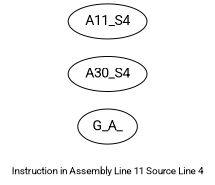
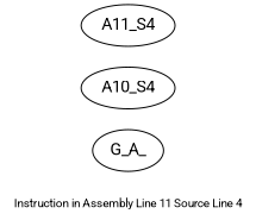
  digraph {
    fontsize=10
    label="Instruction in Assembly Line 11 Source Line 4"
    rankdir=LR
    fontname=Roboto
    node [fontname=Roboto]
    G_A_
-   A10_S4 [label=A30_S4]
+   A10_S4
    A11_S4
  }
